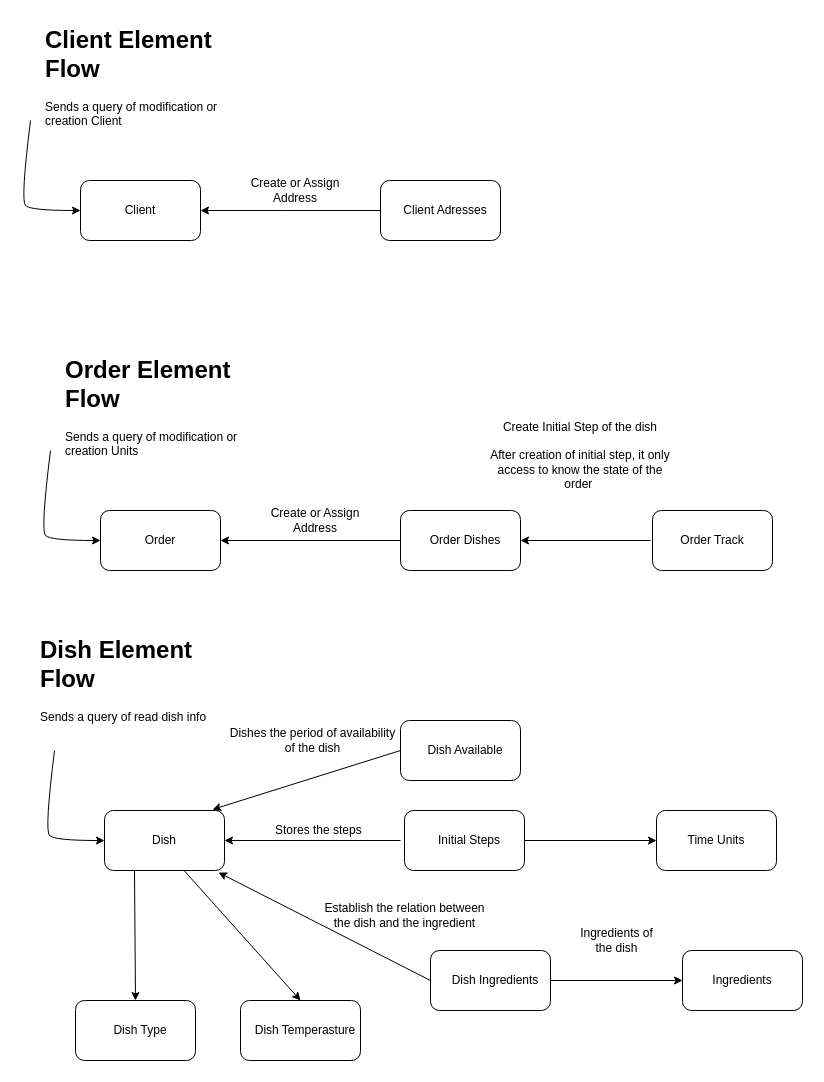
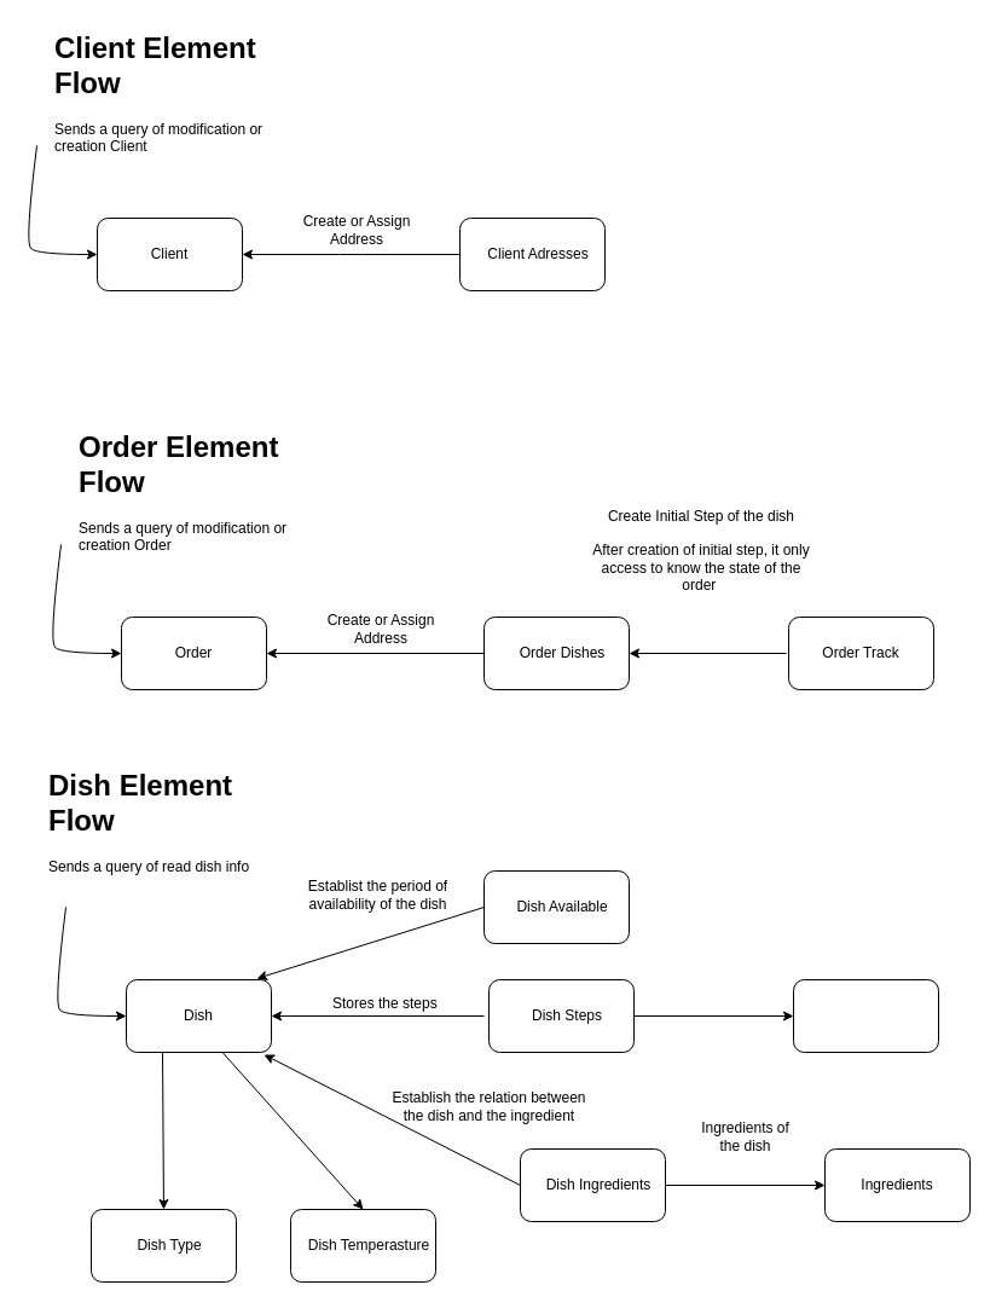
  <mxCell id="0" />
  <mxCell id="1" parent="0" />
  <mxCell id="2" value="" style="rounded=1;whiteSpace=wrap;html=1;" vertex="1" parent="1"><mxGeometry x="80" y="180" width="120" height="60" as="geometry" /></mxCell>
  <mxCell id="3" value="Client" style="text;html=1;strokeColor=none;fillColor=none;align=center;verticalAlign=middle;whiteSpace=wrap;rounded=0;" vertex="1" parent="1"><mxGeometry x="120" y="200" width="40" height="20" as="geometry" /></mxCell>
  <mxCell id="4" value="" style="rounded=1;whiteSpace=wrap;html=1;" vertex="1" parent="1"><mxGeometry x="380" y="180" width="120" height="60" as="geometry" /></mxCell>
  <mxCell id="5" value="" style="endArrow=classic;html=1;exitX=0;exitY=0.5;exitDx=0;exitDy=0;entryX=1;entryY=0.5;entryDx=0;entryDy=0;" edge="1" parent="1" source="4" target="2"><mxGeometry width="50" height="50" relative="1" as="geometry"><mxPoint x="200" y="210" as="sourcePoint" /><mxPoint x="250" y="250" as="targetPoint" /><Array as="points"><mxPoint x="290" y="210" /></Array></mxGeometry></mxCell>
  <mxCell id="6" value="Client Adresses" style="text;html=1;strokeColor=none;fillColor=none;align=center;verticalAlign=middle;whiteSpace=wrap;rounded=0;" vertex="1" parent="1"><mxGeometry x="390" y="200" width="110" height="20" as="geometry" /></mxCell>
  <mxCell id="7" value="Create or Assign Address" style="text;html=1;strokeColor=none;fillColor=none;align=center;verticalAlign=middle;whiteSpace=wrap;rounded=0;" vertex="1" parent="1"><mxGeometry x="240" y="180" width="110" height="20" as="geometry" /></mxCell>
  <mxCell id="8" value="" style="curved=1;endArrow=classic;html=1;" edge="1" parent="1"><mxGeometry width="50" height="50" relative="1" as="geometry"><mxPoint x="30" y="120" as="sourcePoint" /><mxPoint x="80" y="210" as="targetPoint" /><Array as="points"><mxPoint x="20" y="200" /><mxPoint x="30" y="210" /></Array></mxGeometry></mxCell>
  <mxCell id="9" value="&lt;h1&gt;Client Element Flow&lt;/h1&gt;&lt;p&gt;Sends a query of modification or creation Client&amp;nbsp;&lt;/p&gt;" style="text;html=1;strokeColor=none;fillColor=none;spacing=5;spacingTop=-20;whiteSpace=wrap;overflow=hidden;rounded=0;" vertex="1" parent="1"><mxGeometry x="40" y="20" width="190" height="120" as="geometry" /></mxCell>
  <mxCell id="10" value="" style="rounded=1;whiteSpace=wrap;html=1;" vertex="1" parent="1"><mxGeometry x="100" y="510" width="120" height="60" as="geometry" /></mxCell>
  <mxCell id="11" value="Order" style="text;html=1;strokeColor=none;fillColor=none;align=center;verticalAlign=middle;whiteSpace=wrap;rounded=0;" vertex="1" parent="1"><mxGeometry x="140" y="530" width="40" height="20" as="geometry" /></mxCell>
  <mxCell id="12" value="" style="rounded=1;whiteSpace=wrap;html=1;" vertex="1" parent="1"><mxGeometry x="400" y="510" width="120" height="60" as="geometry" /></mxCell>
  <mxCell id="13" value="" style="endArrow=classic;html=1;entryX=1;entryY=0.5;entryDx=0;entryDy=0;exitX=0;exitY=0.5;exitDx=0;exitDy=0;" edge="1" target="10" parent="1" source="12"><mxGeometry width="50" height="50" relative="1" as="geometry"><mxPoint x="330" y="580" as="sourcePoint" /><mxPoint x="270" y="490" as="targetPoint" /></mxGeometry></mxCell>
  <mxCell id="14" value="Order Dishes" style="text;html=1;strokeColor=none;fillColor=none;align=center;verticalAlign=middle;whiteSpace=wrap;rounded=0;" vertex="1" parent="1"><mxGeometry x="410" y="530" width="110" height="20" as="geometry" /></mxCell>
  <mxCell id="15" value="Create or Assign Address" style="text;html=1;strokeColor=none;fillColor=none;align=center;verticalAlign=middle;whiteSpace=wrap;rounded=0;" vertex="1" parent="1"><mxGeometry x="260" y="510" width="110" height="20" as="geometry" /></mxCell>
  <mxCell id="16" value="" style="curved=1;endArrow=classic;html=1;" edge="1" parent="1"><mxGeometry width="50" height="50" relative="1" as="geometry"><mxPoint x="50" y="450" as="sourcePoint" /><mxPoint x="100" y="540" as="targetPoint" /><Array as="points"><mxPoint x="40" y="530" /><mxPoint x="50" y="540" /></Array></mxGeometry></mxCell>
- <mxCell id="17" value="&lt;h1&gt;Order Element Flow&lt;/h1&gt;&lt;p&gt;Sends a query of modification or creation Units&lt;/p&gt;" style="text;html=1;strokeColor=none;fillColor=none;spacing=5;spacingTop=-20;whiteSpace=wrap;overflow=hidden;rounded=0;" vertex="1" parent="1"><mxGeometry x="60" y="350" width="190" height="120" as="geometry" /></mxCell>
+ <mxCell id="17" value="&lt;h1&gt;Order Element Flow&lt;/h1&gt;&lt;p&gt;Sends a query of modification or creation Order&lt;/p&gt;" style="text;html=1;strokeColor=none;fillColor=none;spacing=5;spacingTop=-20;whiteSpace=wrap;overflow=hidden;rounded=0;" vertex="1" parent="1"><mxGeometry x="60" y="350" width="190" height="120" as="geometry" /></mxCell>
  <mxCell id="18" value="" style="rounded=1;whiteSpace=wrap;html=1;" vertex="1" parent="1"><mxGeometry x="652" y="510" width="120" height="60" as="geometry" /></mxCell>
  <mxCell id="19" value="" style="endArrow=classic;html=1;entryX=1;entryY=0.5;entryDx=0;entryDy=0;" edge="1" parent="1" target="14"><mxGeometry width="50" height="50" relative="1" as="geometry"><mxPoint x="650" y="540" as="sourcePoint" /><mxPoint x="570" y="490" as="targetPoint" /></mxGeometry></mxCell>
  <mxCell id="20" value="Order Track" style="text;html=1;strokeColor=none;fillColor=none;align=center;verticalAlign=middle;whiteSpace=wrap;rounded=0;" vertex="1" parent="1"><mxGeometry x="673" y="530" width="78" height="20" as="geometry" /></mxCell>
  <mxCell id="21" value="Create Initial Step of the dish&lt;br&gt;&lt;br&gt;After creation of initial step, it only access to know the state of the order&amp;nbsp;" style="text;html=1;strokeColor=none;fillColor=none;align=center;verticalAlign=middle;whiteSpace=wrap;rounded=0;" vertex="1" parent="1"><mxGeometry x="487" y="410" width="186" height="90" as="geometry" /></mxCell>
  <mxCell id="22" value="" style="rounded=1;whiteSpace=wrap;html=1;" vertex="1" parent="1"><mxGeometry x="104" y="810" width="120" height="60" as="geometry" /></mxCell>
  <mxCell id="23" value="Dish" style="text;html=1;strokeColor=none;fillColor=none;align=center;verticalAlign=middle;whiteSpace=wrap;rounded=0;" vertex="1" parent="1"><mxGeometry x="144" y="830" width="40" height="20" as="geometry" /></mxCell>
  <mxCell id="24" value="" style="rounded=1;whiteSpace=wrap;html=1;" vertex="1" parent="1"><mxGeometry x="404" y="810" width="120" height="60" as="geometry" /></mxCell>
  <mxCell id="25" value="" style="endArrow=classic;html=1;entryX=1;entryY=0.5;entryDx=0;entryDy=0;" edge="1" target="22" parent="1"><mxGeometry width="50" height="50" relative="1" as="geometry"><mxPoint x="400" y="840" as="sourcePoint" /><mxPoint x="274" y="790" as="targetPoint" /></mxGeometry></mxCell>
- <mxCell id="26" value="Initial Steps" style="text;html=1;strokeColor=none;fillColor=none;align=center;verticalAlign=middle;whiteSpace=wrap;rounded=0;" vertex="1" parent="1"><mxGeometry x="414" y="830" width="110" height="20" as="geometry" /></mxCell>
+ <mxCell id="26" value="Dish Steps" style="text;html=1;strokeColor=none;fillColor=none;align=center;verticalAlign=middle;whiteSpace=wrap;rounded=0;" vertex="1" parent="1"><mxGeometry x="414" y="830" width="110" height="20" as="geometry" /></mxCell>
  <mxCell id="27" value="" style="curved=1;endArrow=classic;html=1;" edge="1" parent="1"><mxGeometry width="50" height="50" relative="1" as="geometry"><mxPoint x="54" y="750" as="sourcePoint" /><mxPoint x="104" y="840" as="targetPoint" /><Array as="points"><mxPoint x="44" y="830" /><mxPoint x="54" y="840" /></Array></mxGeometry></mxCell>
  <mxCell id="28" value="&lt;h1&gt;Dish Element Flow&lt;/h1&gt;&lt;p&gt;Sends a query of read dish info&lt;/p&gt;" style="text;html=1;strokeColor=none;fillColor=none;spacing=5;spacingTop=-20;whiteSpace=wrap;overflow=hidden;rounded=0;" vertex="1" parent="1"><mxGeometry x="35" y="630" width="190" height="120" as="geometry" /></mxCell>
  <mxCell id="29" value="" style="rounded=1;whiteSpace=wrap;html=1;" vertex="1" parent="1"><mxGeometry x="656" y="810" width="120" height="60" as="geometry" /></mxCell>
  <mxCell id="30" value="" style="endArrow=classic;html=1;entryX=0;entryY=0.5;entryDx=0;entryDy=0;" edge="1" target="29" parent="1"><mxGeometry width="50" height="50" relative="1" as="geometry"><mxPoint x="524" y="840" as="sourcePoint" /><mxPoint x="574" y="790" as="targetPoint" /></mxGeometry></mxCell>
- <mxCell id="31" value="Time Units" style="text;html=1;strokeColor=none;fillColor=none;align=center;verticalAlign=middle;whiteSpace=wrap;rounded=0;" vertex="1" parent="1"><mxGeometry x="677" y="830" width="78" height="20" as="geometry" /></mxCell>
  <mxCell id="32" value="" style="rounded=1;whiteSpace=wrap;html=1;" vertex="1" parent="1"><mxGeometry x="75" y="1000" width="120" height="60" as="geometry" /></mxCell>
  <mxCell id="33" value="Dish Type" style="text;html=1;strokeColor=none;fillColor=none;align=center;verticalAlign=middle;whiteSpace=wrap;rounded=0;" vertex="1" parent="1"><mxGeometry x="85" y="1020" width="110" height="20" as="geometry" /></mxCell>
  <mxCell id="34" value="" style="rounded=1;whiteSpace=wrap;html=1;" vertex="1" parent="1"><mxGeometry x="400" y="720" width="120" height="60" as="geometry" /></mxCell>
  <mxCell id="35" value="" style="endArrow=classic;html=1;exitX=0;exitY=0.5;exitDx=0;exitDy=0;entryX=0.9;entryY=-0.017;entryDx=0;entryDy=0;entryPerimeter=0;" edge="1" parent="1" target="22" source="34"><mxGeometry width="50" height="50" relative="1" as="geometry"><mxPoint x="220" y="750" as="sourcePoint" /><mxPoint x="300" y="800" as="targetPoint" /><Array as="points" /></mxGeometry></mxCell>
  <mxCell id="36" value="Dish Available" style="text;html=1;strokeColor=none;fillColor=none;align=center;verticalAlign=middle;whiteSpace=wrap;rounded=0;" vertex="1" parent="1"><mxGeometry x="410" y="740" width="110" height="20" as="geometry" /></mxCell>
  <mxCell id="37" value="" style="rounded=1;whiteSpace=wrap;html=1;" vertex="1" parent="1"><mxGeometry x="430" y="950" width="120" height="60" as="geometry" /></mxCell>
  <mxCell id="38" value="Dish Ingredients" style="text;html=1;strokeColor=none;fillColor=none;align=center;verticalAlign=middle;whiteSpace=wrap;rounded=0;" vertex="1" parent="1"><mxGeometry x="440" y="970" width="110" height="20" as="geometry" /></mxCell>
  <mxCell id="39" value="" style="rounded=1;whiteSpace=wrap;html=1;" vertex="1" parent="1"><mxGeometry x="682" y="950" width="120" height="60" as="geometry" /></mxCell>
  <mxCell id="40" value="" style="endArrow=classic;html=1;entryX=0;entryY=0.5;entryDx=0;entryDy=0;" edge="1" target="39" parent="1"><mxGeometry width="50" height="50" relative="1" as="geometry"><mxPoint x="550" y="980" as="sourcePoint" /><mxPoint x="600" y="930" as="targetPoint" /></mxGeometry></mxCell>
  <mxCell id="41" value="Ingredients" style="text;html=1;strokeColor=none;fillColor=none;align=center;verticalAlign=middle;whiteSpace=wrap;rounded=0;" vertex="1" parent="1"><mxGeometry x="703" y="970" width="78" height="20" as="geometry" /></mxCell>
  <mxCell id="42" value="" style="endArrow=classic;html=1;entryX=0.95;entryY=1.033;entryDx=0;entryDy=0;entryPerimeter=0;exitX=0;exitY=0.5;exitDx=0;exitDy=0;" edge="1" target="22" parent="1" source="37"><mxGeometry width="50" height="50" relative="1" as="geometry"><mxPoint x="340" y="880" as="sourcePoint" /><mxPoint x="274" y="890" as="targetPoint" /></mxGeometry></mxCell>
  <mxCell id="43" value="" style="rounded=1;whiteSpace=wrap;html=1;" vertex="1" parent="1"><mxGeometry x="240" y="1000" width="120" height="60" as="geometry" /></mxCell>
  <mxCell id="44" value="Dish Temperasture" style="text;html=1;strokeColor=none;fillColor=none;align=center;verticalAlign=middle;whiteSpace=wrap;rounded=0;" vertex="1" parent="1"><mxGeometry x="250" y="1020" width="110" height="20" as="geometry" /></mxCell>
  <mxCell id="45" value="" style="endArrow=classic;html=1;exitX=0.25;exitY=1;exitDx=0;exitDy=0;entryX=0.5;entryY=0;entryDx=0;entryDy=0;" edge="1" parent="1" source="22" target="32"><mxGeometry width="50" height="50" relative="1" as="geometry"><mxPoint x="90" y="940" as="sourcePoint" /><mxPoint x="140" y="890" as="targetPoint" /></mxGeometry></mxCell>
  <mxCell id="46" value="" style="endArrow=classic;html=1;exitX=0.25;exitY=1;exitDx=0;exitDy=0;entryX=0.5;entryY=0;entryDx=0;entryDy=0;" edge="1" parent="1" target="43"><mxGeometry width="50" height="50" relative="1" as="geometry"><mxPoint x="183.5" y="870" as="sourcePoint" /><mxPoint x="184.5" y="1000" as="targetPoint" /></mxGeometry></mxCell>
- <mxCell id="47" value="Dishes the period of availability of the dish" style="text;html=1;strokeColor=none;fillColor=none;align=center;verticalAlign=middle;whiteSpace=wrap;rounded=0;" vertex="1" parent="1"><mxGeometry x="225" y="710" width="175" height="60" as="geometry" /></mxCell>
+ <mxCell id="47" value="Establist the period of availability of the dish" style="text;html=1;strokeColor=none;fillColor=none;align=center;verticalAlign=middle;whiteSpace=wrap;rounded=0;" vertex="1" parent="1"><mxGeometry x="225" y="710" width="175" height="60" as="geometry" /></mxCell>
  <mxCell id="48" value="Stores the steps&amp;nbsp;" style="text;html=1;strokeColor=none;fillColor=none;align=center;verticalAlign=middle;whiteSpace=wrap;rounded=0;" vertex="1" parent="1"><mxGeometry x="270" y="820" width="100" height="20" as="geometry" /></mxCell>
  <mxCell id="49" value="Establish the relation between the dish and the ingredient" style="text;html=1;strokeColor=none;fillColor=none;align=center;verticalAlign=middle;whiteSpace=wrap;rounded=0;" vertex="1" parent="1"><mxGeometry x="321.5" y="900" width="165" height="30" as="geometry" /></mxCell>
  <mxCell id="50" value="Ingredients of the dish" style="text;html=1;strokeColor=none;fillColor=none;align=center;verticalAlign=middle;whiteSpace=wrap;rounded=0;" vertex="1" parent="1"><mxGeometry x="573.5" y="930" width="85" height="20" as="geometry" /></mxCell>
